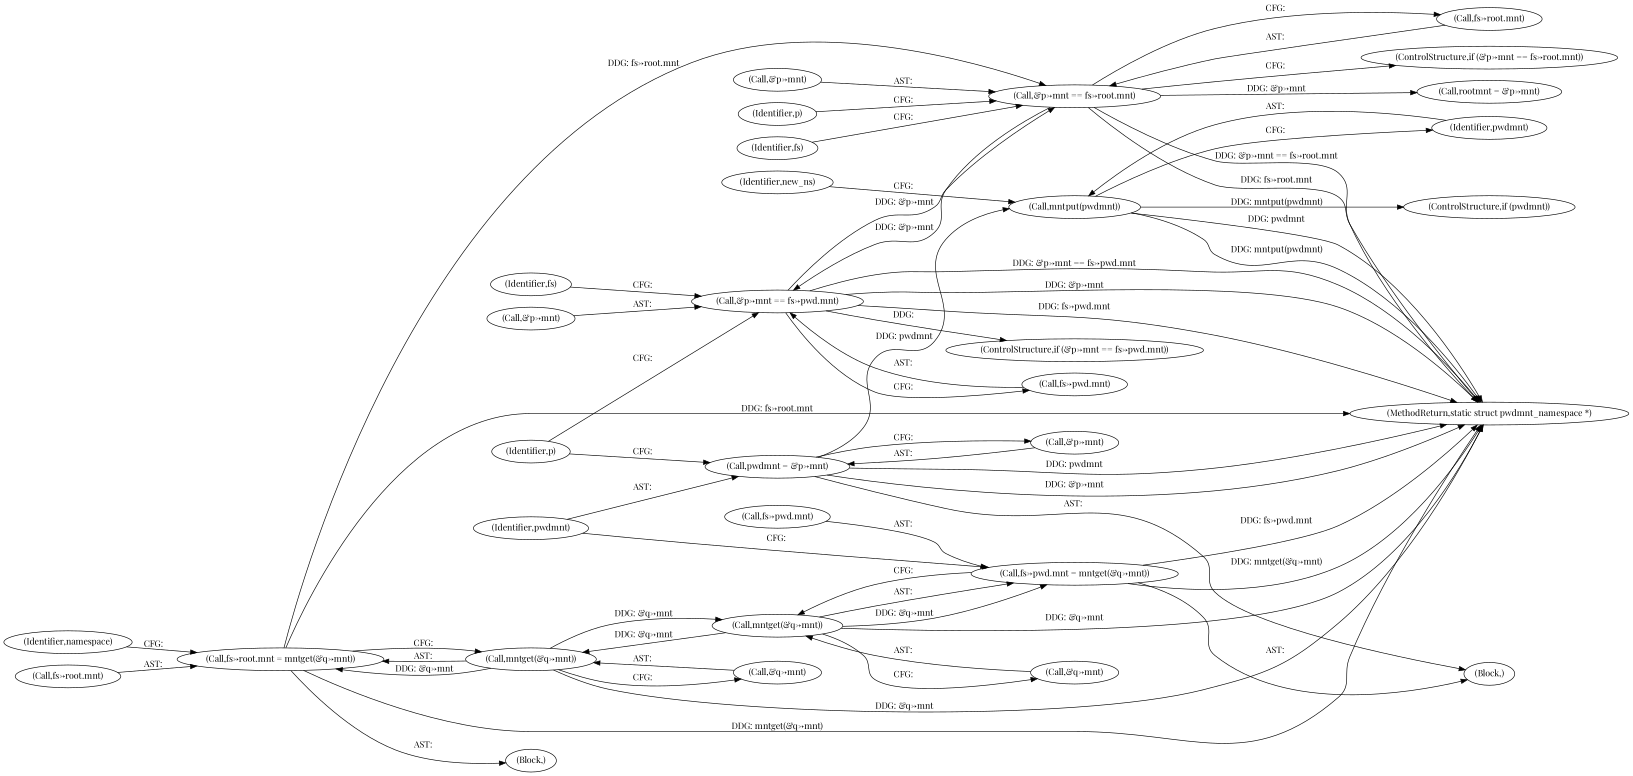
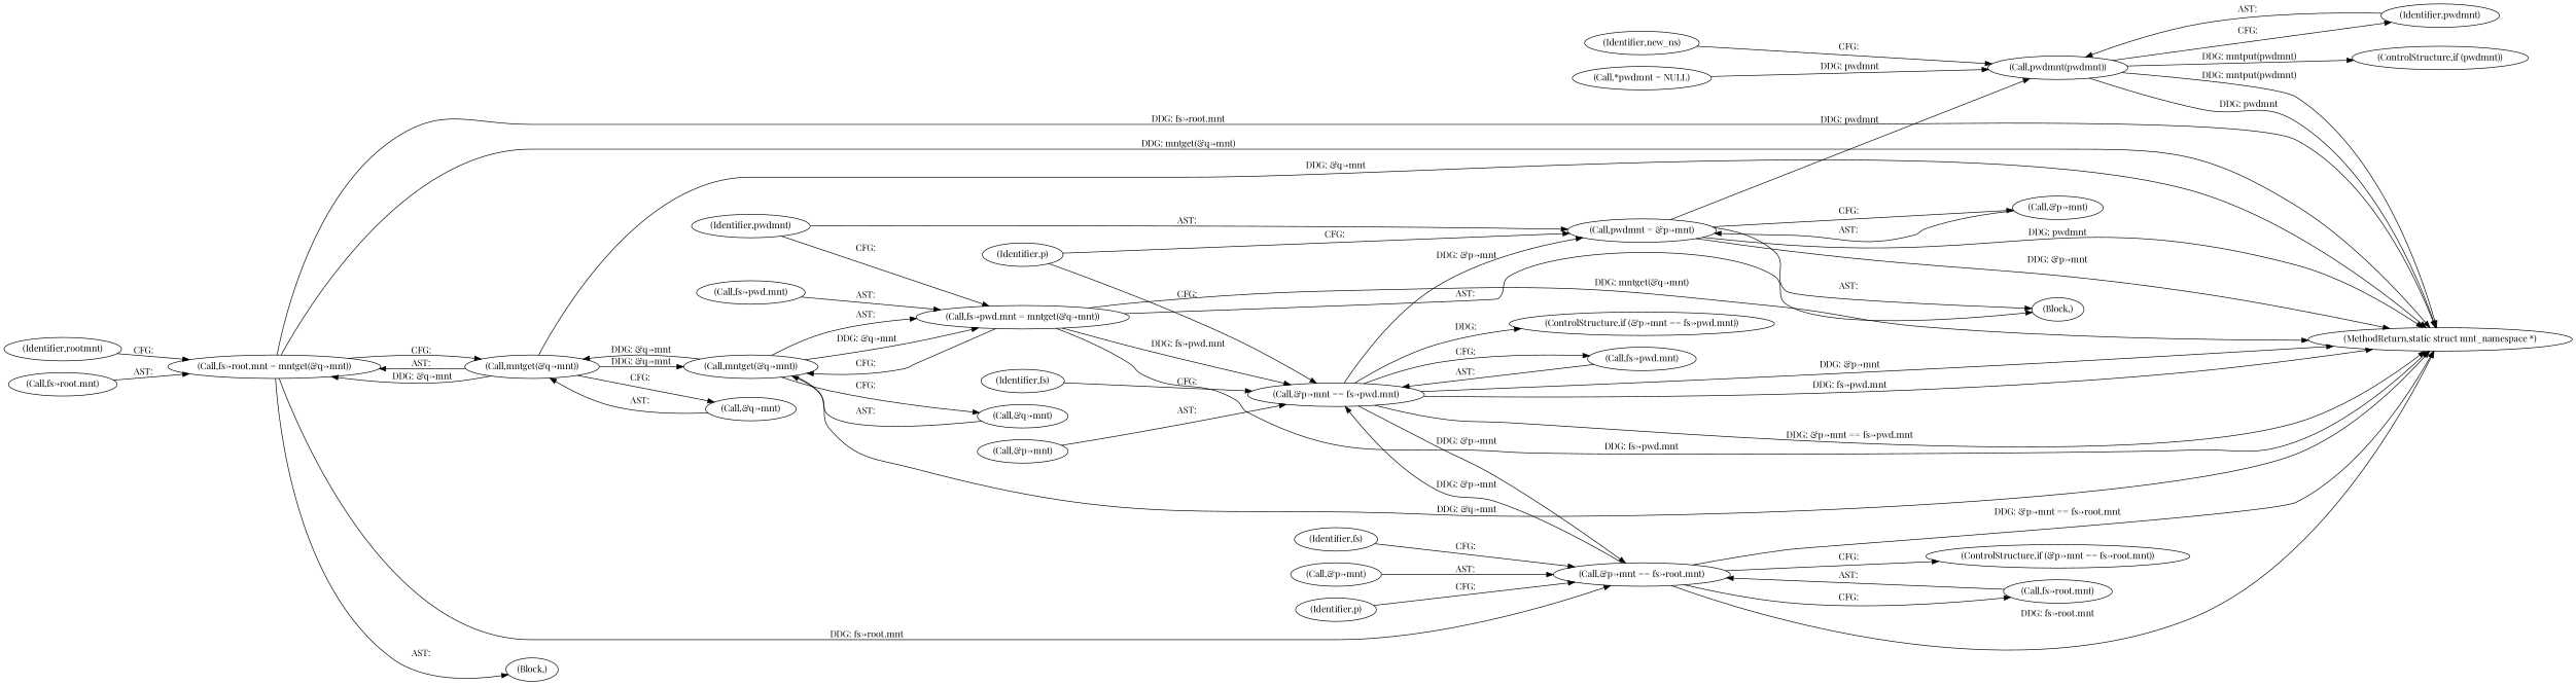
  digraph {
    fontname="Playfair Display"
    rankdir=LR
    node [fontname="Playfair Display"]
    edge [fontname="Playfair Display"]
    n1 [label="(Call,pwdmnt = &p->mnt)"]
-   n2 [label="(Call,mntput(pwdmnt))"]
-   n3 [label="(MethodReturn,static struct pwdmnt_namespace *)"]
+   n2 [label="(Call,pwdmnt(pwdmnt))"]
+   n3 [label="(MethodReturn,static struct mnt_namespace *)"]
    n4 [label="(Call,&p->mnt)"]
    n5 [label="(Block,)"]
    n6 [label="(ControlStructure,if (pwdmnt))"]
    n7 [label="(Identifier,pwdmnt)"]
    n8 [label="(Call,&p->mnt == fs->pwd.mnt)"]
    n9 [label="(Call,&p->mnt == fs->root.mnt)"]
    n10 [label="(ControlStructure,if (&p->mnt == fs->pwd.mnt))"]
    n11 [label="(Call,fs->pwd.mnt)"]
    n12 [label="(ControlStructure,if (&p->mnt == fs->root.mnt))"]
-   n13 [label="(Call,rootmnt = &p->mnt)"]
    n14 [label="(Call,fs->root.mnt)"]
    n15 [label="(Call,fs->root.mnt = mntget(&q->mnt))"]
    n16 [label="(Call,mntget(&q->mnt))"]
    n17 [label="(Block,)"]
    n18 [label="(Call,mntget(&q->mnt))"]
    n19 [label="(Call,&q->mnt)"]
    n20 [label="(Call,fs->pwd.mnt = mntget(&q->mnt))"]
    n21 [label="(Call,&q->mnt)"]
    n22 [label="(Identifier,pwdmnt)"]
    n23 [label="(Identifier,p)"]
    n24 [label="(Call,&p->mnt)"]
-   n25 [label="(Identifier,namespace)"]
+   n25 [label="(Identifier,rootmnt)"]
    n26 [label="(Call,fs->pwd.mnt)"]
    n27 [label="(Call,fs->root.mnt)"]
    n28 [label="(Identifier,new_ns)"]
+   n29 [label="(Call,*pwdmnt = NULL)"]
    n30 [label="(Identifier,p)"]
    n31 [label="(Call,&p->mnt)"]
    n32 [label="(Identifier,fs)"]
    n33 [label="(Identifier,fs)"]
    n1 -> n2 [label="DDG: pwdmnt"]
    n1 -> n3 [label="DDG: pwdmnt"]
    n1 -> n3 [label="DDG: &p->mnt"]
    n1 -> n4 [label="CFG: "]
    n1 -> n5 [label="AST: "]
    n2 -> n3 [label="DDG: mntput(pwdmnt)"]
    n2 -> n3 [label="DDG: pwdmnt"]
    n2 -> n6 [label="DDG: mntput(pwdmnt)"]
    n2 -> n7 [label="CFG: "]
    n4 -> n1 [label="AST: "]
    n7 -> n2 [label="AST: "]
+   n8 -> n1 [label="DDG: &p->mnt"]
    n8 -> n3 [label="DDG: &p->mnt == fs->pwd.mnt"]
    n8 -> n3 [label="DDG: &p->mnt"]
    n8 -> n3 [label="DDG: fs->pwd.mnt"]
    n8 -> n9 [label="DDG: &p->mnt"]
    n8 -> n10 [label="DDG: "]
    n8 -> n11 [label="CFG: "]
    n9 -> n3 [label="DDG: &p->mnt == fs->root.mnt"]
    n9 -> n3 [label="DDG: fs->root.mnt"]
    n9 -> n8 [label="DDG: &p->mnt"]
    n9 -> n12 [label="CFG: "]
-   n9 -> n13 [label="DDG: &p->mnt"]
    n9 -> n14 [label="CFG: "]
    n11 -> n8 [label="AST: "]
    n14 -> n9 [label="AST: "]
    n15 -> n3 [label="DDG: fs->root.mnt"]
    n15 -> n3 [label="DDG: mntget(&q->mnt)"]
    n15 -> n9 [label="DDG: fs->root.mnt"]
    n15 -> n16 [label="CFG: "]
    n15 -> n17 [label="AST: "]
    n16 -> n3 [label="DDG: &q->mnt"]
    n16 -> n15 [label="AST: "]
    n16 -> n15 [label="DDG: &q->mnt"]
    n16 -> n18 [label="DDG: &q->mnt"]
    n16 -> n19 [label="CFG: "]
    n18 -> n3 [label="DDG: &q->mnt"]
    n18 -> n16 [label="DDG: &q->mnt"]
    n18 -> n20 [label="AST: "]
    n18 -> n20 [label="DDG: &q->mnt"]
    n18 -> n21 [label="CFG: "]
    n19 -> n16 [label="AST: "]
    n20 -> n3 [label="DDG: fs->pwd.mnt"]
    n20 -> n3 [label="DDG: mntget(&q->mnt)"]
    n20 -> n5 [label="AST: "]
+   n20 -> n8 [label="DDG: fs->pwd.mnt"]
    n20 -> n18 [label="CFG: "]
    n21 -> n18 [label="AST: "]
    n22 -> n1 [label="AST: "]
    n22 -> n20 [label="CFG: "]
    n23 -> n1 [label="CFG: "]
    n23 -> n8 [label="CFG: "]
    n24 -> n9 [label="AST: "]
    n25 -> n15 [label="CFG: "]
    n26 -> n20 [label="AST: "]
    n27 -> n15 [label="AST: "]
    n28 -> n2 [label="CFG: "]
+   n29 -> n2 [label="DDG: pwdmnt"]
    n30 -> n9 [label="CFG: "]
    n31 -> n8 [label="AST: "]
    n32 -> n8 [label="CFG: "]
    n33 -> n9 [label="CFG: "]
  }
